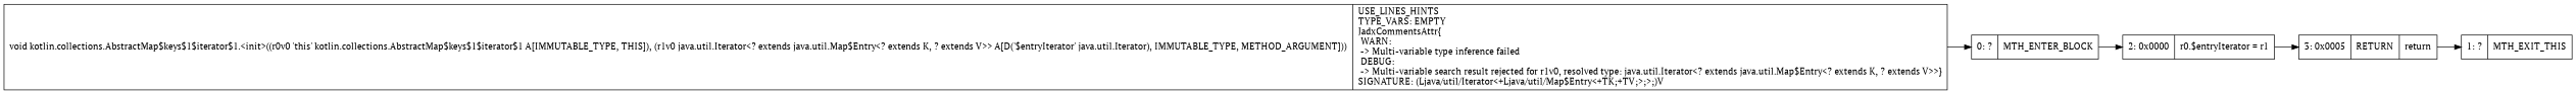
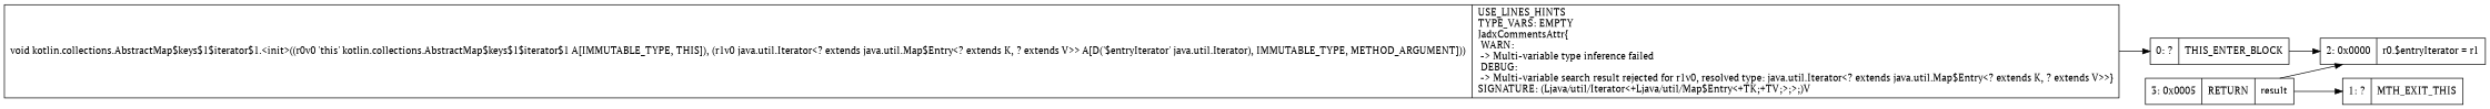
  digraph {
    fontname="PT Serif"
    rankdir=LR
    node [fontname="PT Serif" shape=record]
    edge [fontname="PT Serif"]
-   n1 [label="{0\:\ ?|MTH_ENTER_BLOCK\l}"]
+   n1 [label="{0\:\ ?|THIS_ENTER_BLOCK\l}"]
    n2 [label="{2\:\ 0x0000|r0.$entryIterator = r1\l}"]
-   n3 [label="{3\:\ 0x0005|RETURN\l|return\l}"]
+   n3 [label="{3\:\ 0x0005|RETURN\l|result\l}"]
    n4 [label="{1\:\ ?|MTH_EXIT_THIS\l}"]
    n5 [label="{void kotlin.collections.AbstractMap$keys$1$iterator$1.\<init\>((r0v0 'this' kotlin.collections.AbstractMap$keys$1$iterator$1 A[IMMUTABLE_TYPE, THIS]), (r1v0 java.util.Iterator\<? extends java.util.Map$Entry\<? extends K, ? extends V\>\> A[D('$entryIterator' java.util.Iterator), IMMUTABLE_TYPE, METHOD_ARGUMENT]))  | USE_LINES_HINTS\lTYPE_VARS: EMPTY\lJadxCommentsAttr\{\l WARN: \l \-\> Multi\-variable type inference failed\l DEBUG: \l \-\> Multi\-variable search result rejected for r1v0, resolved type: java.util.Iterator\<? extends java.util.Map$Entry\<? extends K, ? extends V\>\>\}\lSIGNATURE: (Ljava\/util\/Iterator\<+Ljava\/util\/Map$Entry\<+TK;+TV;\>;\>;)V\l}"]
    n1 -> n2
-   n2 -> n3
+   n3 -> n2
    n3 -> n4
    n5 -> n1
  }
